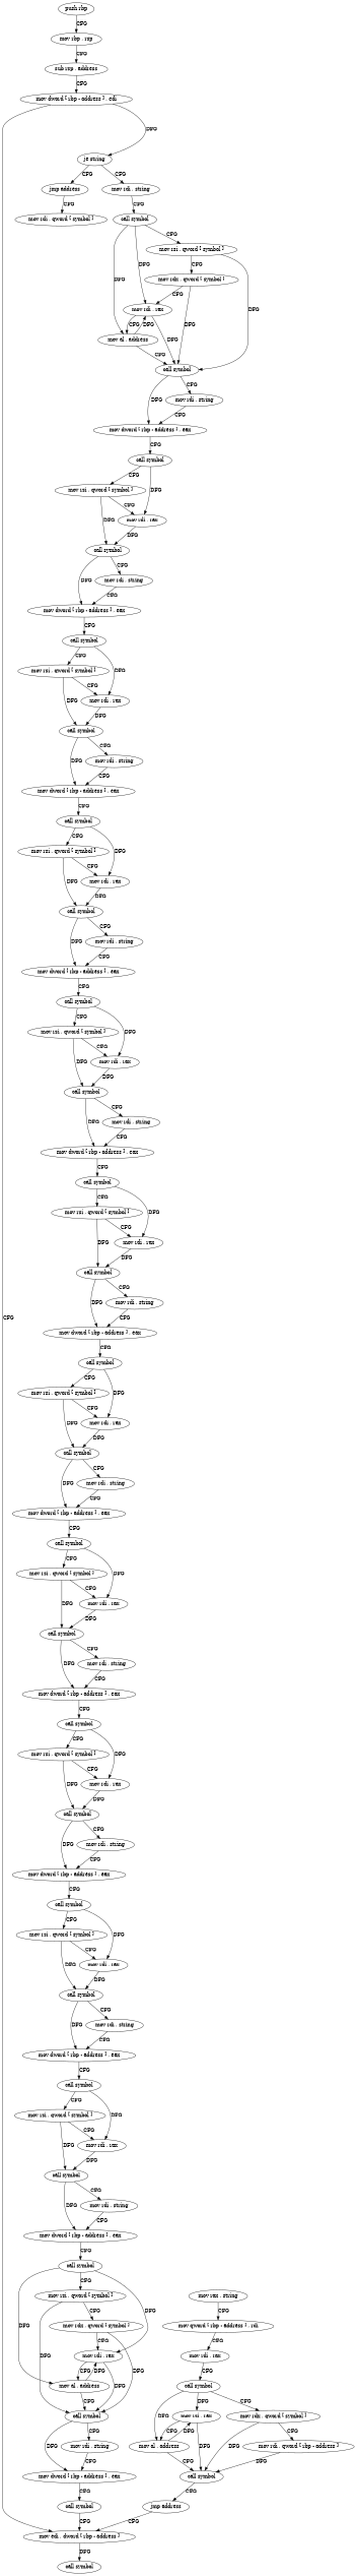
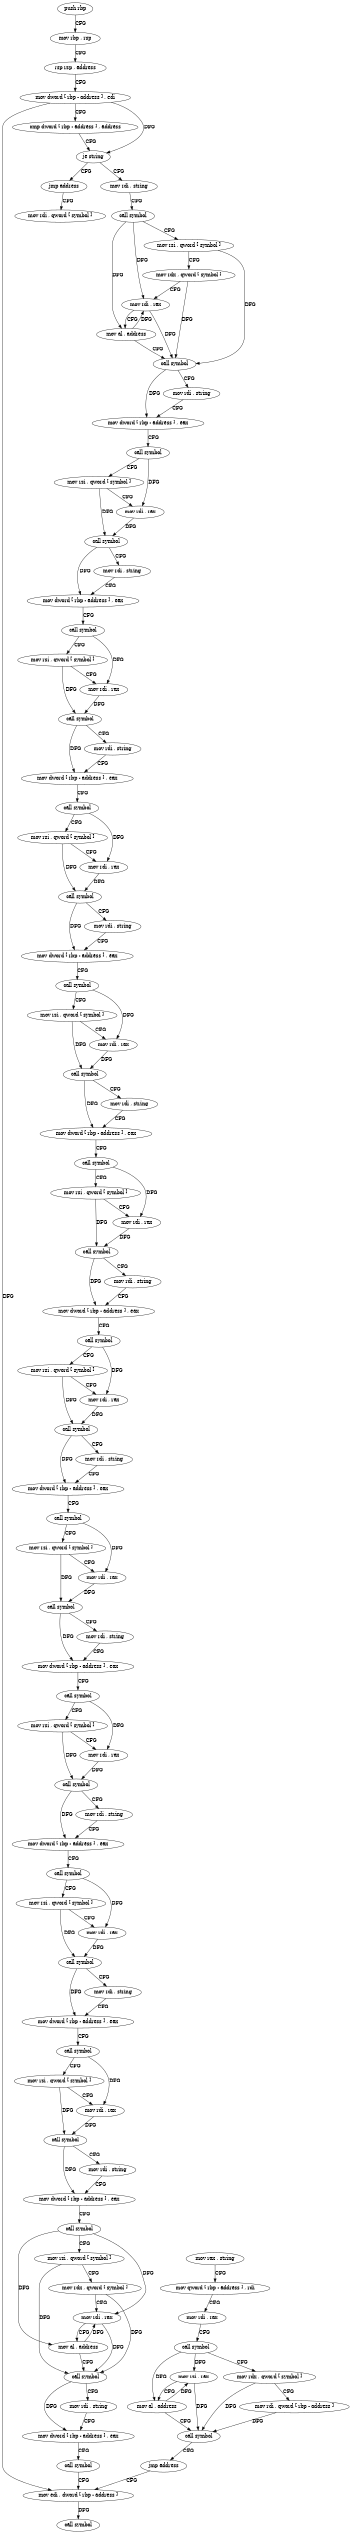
  digraph {
    n1 [label="push rbp"]
    n2 [label="mov rbp , rsp"]
-   n3 [label="sub rsp , address"]
+   n3 [label="rsp rsp , address"]
    n4 [label="mov dword [ rbp - address ] , edi"]
+   n5 [label="cmp dword [ rbp - address ] , address"]
    n6 [label="je string"]
    n7 [label="mov edi , dword [ rbp - address ]"]
    n8 [label="mov rdi , string"]
    n9 [label="jmp address"]
    n10 [label="call symbol"]
    n11 [label="call symbol"]
    n12 [label="mov rdi , qword [ symbol ]"]
    n13 [label="mov rsi , qword [ symbol ]"]
    n14 [label="mov rdi , rax"]
    n15 [label="mov al , address"]
    n16 [label="mov rdx , qword [ symbol ]"]
    n17 [label="call symbol"]
    n18 [label="mov rdi , string"]
    n19 [label="mov dword [ rbp - address ] , eax"]
    n20 [label="call symbol"]
    n21 [label="mov rsi , qword [ symbol ]"]
    n22 [label="mov rdi , rax"]
    n23 [label="call symbol"]
    n24 [label="mov rdi , string"]
    n25 [label="mov dword [ rbp - address ] , eax"]
    n26 [label="call symbol"]
    n27 [label="mov rsi , qword [ symbol ]"]
    n28 [label="mov rdi , rax"]
    n29 [label="call symbol"]
    n30 [label="mov rdi , string"]
    n31 [label="mov dword [ rbp - address ] , eax"]
    n32 [label="call symbol"]
    n33 [label="mov rsi , qword [ symbol ]"]
    n34 [label="mov rdi , rax"]
    n35 [label="call symbol"]
    n36 [label="mov rdi , string"]
    n37 [label="mov dword [ rbp - address ] , eax"]
    n38 [label="call symbol"]
    n39 [label="mov rsi , qword [ symbol ]"]
    n40 [label="mov rdi , rax"]
    n41 [label="call symbol"]
    n42 [label="mov rdi , string"]
    n43 [label="mov dword [ rbp - address ] , eax"]
    n44 [label="call symbol"]
    n45 [label="mov rsi , qword [ symbol ]"]
    n46 [label="mov rdi , rax"]
    n47 [label="call symbol"]
    n48 [label="mov rdi , string"]
    n49 [label="mov dword [ rbp - address ] , eax"]
    n50 [label="call symbol"]
    n51 [label="mov rsi , qword [ symbol ]"]
    n52 [label="mov rdi , rax"]
    n53 [label="call symbol"]
    n54 [label="mov rdi , string"]
    n55 [label="mov dword [ rbp - address ] , eax"]
    n56 [label="call symbol"]
    n57 [label="mov rsi , qword [ symbol ]"]
    n58 [label="mov rdi , rax"]
    n59 [label="call symbol"]
    n60 [label="mov rdi , string"]
    n61 [label="mov dword [ rbp - address ] , eax"]
    n62 [label="call symbol"]
    n63 [label="mov rsi , qword [ symbol ]"]
    n64 [label="mov rdi , rax"]
    n65 [label="call symbol"]
    n66 [label="mov rdi , string"]
    n67 [label="mov dword [ rbp - address ] , eax"]
    n68 [label="call symbol"]
    n69 [label="mov rsi , qword [ symbol ]"]
    n70 [label="mov rdi , rax"]
    n71 [label="call symbol"]
    n72 [label="mov rdi , string"]
    n73 [label="mov dword [ rbp - address ] , eax"]
    n74 [label="call symbol"]
    n75 [label="mov rsi , qword [ symbol ]"]
    n76 [label="mov rdi , rax"]
    n77 [label="call symbol"]
    n78 [label="mov rdi , string"]
    n79 [label="mov dword [ rbp - address ] , eax"]
    n80 [label="call symbol"]
    n81 [label="mov rsi , qword [ symbol ]"]
    n82 [label="mov rdi , rax"]
    n83 [label="mov al , address"]
    n84 [label="mov rdx , qword [ symbol ]"]
    n85 [label="call symbol"]
    n86 [label="mov rdi , string"]
    n87 [label="mov dword [ rbp - address ] , eax"]
    n88 [label="call symbol"]
    n89 [label="mov rax , string"]
    n90 [label="mov qword [ rbp - address ] , rdi"]
    n91 [label="mov rdi , rax"]
    n92 [label="call symbol"]
    n93 [label="mov rdx , qword [ symbol ]"]
    n94 [label="mov rsi , rax"]
    n95 [label="mov al , address"]
    n96 [label="mov rdi , qword [ rbp - address ]"]
    n97 [label="call symbol"]
    n98 [label="jmp address"]
    n1 -> n2 [label=CFG]
    n2 -> n3 [label=CFG]
    n3 -> n4 [label=CFG]
+   n4 -> n5 [label=CFG]
    n4 -> n6 [label=DFG]
-   n4 -> n7 [label=CFG]
+   n4 -> n7 [label=DFG]
+   n5 -> n6 [label=CFG]
    n6 -> n8 [label=CFG]
    n6 -> n9 [label=CFG]
    n7 -> n10 [label=DFG]
    n8 -> n11 [label=CFG]
    n9 -> n12 [label=CFG]
    n11 -> n13 [label=CFG]
    n11 -> n14 [label=DFG]
    n11 -> n15 [label=DFG]
    n13 -> n16 [label=CFG]
    n13 -> n17 [label=DFG]
    n14 -> n15 [label=CFG]
    n14 -> n17 [label=DFG]
    n15 -> n14 [label=DFG]
    n15 -> n17 [label=CFG]
    n16 -> n14 [label=CFG]
    n16 -> n17 [label=DFG]
    n17 -> n18 [label=CFG]
    n17 -> n19 [label=DFG]
    n18 -> n19 [label=CFG]
    n19 -> n20 [label=CFG]
    n20 -> n21 [label=CFG]
    n20 -> n22 [label=DFG]
    n21 -> n22 [label=CFG]
    n21 -> n23 [label=DFG]
    n22 -> n23 [label=DFG]
    n23 -> n24 [label=CFG]
    n23 -> n25 [label=DFG]
    n24 -> n25 [label=CFG]
    n25 -> n26 [label=CFG]
    n26 -> n27 [label=CFG]
    n26 -> n28 [label=DFG]
    n27 -> n28 [label=CFG]
    n27 -> n29 [label=DFG]
    n28 -> n29 [label=DFG]
    n29 -> n30 [label=CFG]
    n29 -> n31 [label=DFG]
    n30 -> n31 [label=CFG]
    n31 -> n32 [label=CFG]
    n32 -> n33 [label=CFG]
    n32 -> n34 [label=DFG]
    n33 -> n34 [label=CFG]
    n33 -> n35 [label=DFG]
    n34 -> n35 [label=DFG]
    n35 -> n36 [label=CFG]
    n35 -> n37 [label=DFG]
    n36 -> n37 [label=CFG]
    n37 -> n38 [label=CFG]
    n38 -> n39 [label=CFG]
    n38 -> n40 [label=DFG]
    n39 -> n40 [label=CFG]
    n39 -> n41 [label=DFG]
    n40 -> n41 [label=DFG]
    n41 -> n42 [label=CFG]
    n41 -> n43 [label=DFG]
    n42 -> n43 [label=CFG]
    n43 -> n44 [label=CFG]
    n44 -> n45 [label=CFG]
    n44 -> n46 [label=DFG]
    n45 -> n46 [label=CFG]
    n45 -> n47 [label=DFG]
    n46 -> n47 [label=DFG]
    n47 -> n48 [label=CFG]
    n47 -> n49 [label=DFG]
    n48 -> n49 [label=CFG]
    n49 -> n50 [label=CFG]
    n50 -> n51 [label=CFG]
    n50 -> n52 [label=DFG]
    n51 -> n52 [label=CFG]
    n51 -> n53 [label=DFG]
    n52 -> n53 [label=DFG]
    n53 -> n54 [label=CFG]
    n53 -> n55 [label=DFG]
    n54 -> n55 [label=CFG]
    n55 -> n56 [label=CFG]
    n56 -> n57 [label=CFG]
    n56 -> n58 [label=DFG]
    n57 -> n58 [label=CFG]
    n57 -> n59 [label=DFG]
    n58 -> n59 [label=DFG]
    n59 -> n60 [label=CFG]
    n59 -> n61 [label=DFG]
    n60 -> n61 [label=CFG]
    n61 -> n62 [label=CFG]
    n62 -> n63 [label=CFG]
    n62 -> n64 [label=DFG]
    n63 -> n64 [label=CFG]
    n63 -> n65 [label=DFG]
    n64 -> n65 [label=DFG]
    n65 -> n66 [label=CFG]
    n65 -> n67 [label=DFG]
    n66 -> n67 [label=CFG]
    n67 -> n68 [label=CFG]
    n68 -> n69 [label=CFG]
    n68 -> n70 [label=DFG]
    n69 -> n70 [label=CFG]
    n69 -> n71 [label=DFG]
    n70 -> n71 [label=DFG]
    n71 -> n72 [label=CFG]
    n71 -> n73 [label=DFG]
    n72 -> n73 [label=CFG]
    n73 -> n74 [label=CFG]
    n74 -> n75 [label=CFG]
    n74 -> n76 [label=DFG]
    n75 -> n76 [label=CFG]
    n75 -> n77 [label=DFG]
    n76 -> n77 [label=DFG]
    n77 -> n78 [label=CFG]
    n77 -> n79 [label=DFG]
    n78 -> n79 [label=CFG]
    n79 -> n80 [label=CFG]
    n80 -> n81 [label=CFG]
    n80 -> n82 [label=DFG]
    n80 -> n83 [label=DFG]
    n81 -> n84 [label=CFG]
    n81 -> n85 [label=DFG]
    n82 -> n83 [label=CFG]
    n82 -> n85 [label=DFG]
    n83 -> n82 [label=DFG]
    n83 -> n85 [label=CFG]
    n84 -> n82 [label=CFG]
    n84 -> n85 [label=DFG]
    n85 -> n86 [label=CFG]
    n85 -> n87 [label=DFG]
    n86 -> n87 [label=CFG]
    n87 -> n88 [label=CFG]
    n88 -> n7 [label=CFG]
    n89 -> n90 [label=CFG]
    n90 -> n91 [label=CFG]
    n91 -> n92 [label=CFG]
    n92 -> n93 [label=CFG]
    n92 -> n94 [label=DFG]
    n92 -> n95 [label=DFG]
    n93 -> n96 [label=CFG]
    n93 -> n97 [label=DFG]
    n94 -> n95 [label=CFG]
    n94 -> n97 [label=DFG]
    n95 -> n94 [label=DFG]
    n95 -> n97 [label=CFG]
    n96 -> n97 [label=DFG]
    n97 -> n98 [label=CFG]
    n98 -> n7 [label=CFG]
  }
